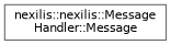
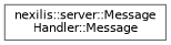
  digraph {
    rankdir=LR
-   n1 [color=grey40 fillcolor=white fontname=Helvetica fontsize=10 height=0.2 label="nexilis::nexilis::Message\lHandler::Message" shape=box style=filled width=0.4]
+   n1 [color=grey40 fillcolor=white fontname=Helvetica fontsize=10 height=0.2 label="nexilis::server::Message\lHandler::Message" shape=box style=filled width=0.4]
  }
